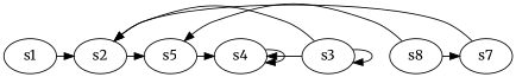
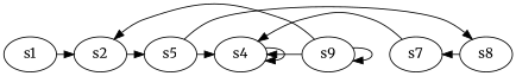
  digraph {
    fontname=Merriweather
    node [fontname=Merriweather player=1]
    edge [constraint="time % 2 == 0" fontname=Merriweather]
    s1 [player=0]
    s2 [player=0]
    s5
-   s3
+   s3 [label=s9]
    s4
    n6 [label=s8 player=0]
    s7
    s1 -> s2 [constraint="time == 10 || time == 12 || time == 17 || time == 22 || time == 23 || time == 24"]
    s2 -> s5 [constraint="time == 3 || time == 10 || time == 13"]
    s5 -> s4 [constraint="!(time % 3 == 0)"]
-   n6 -> s5 [constraint="time % 6 == 5"]
+   s5 -> n6 [constraint="time % 6 == 5"]
    s3 -> s2
    s3 -> s3 [constraint="time % 3 == 0"]
    s3 -> s4 [constraint="time == 7 || time == 18"]
    s4 -> s4
    n6 -> s7 [constraint="time % 7 == 1"]
-   s7 -> s2 [constraint="time == 3 || time == 8 || time == 11"]
+   s7 -> s4 [constraint="time == 3 || time == 8 || time == 11"]
  }
